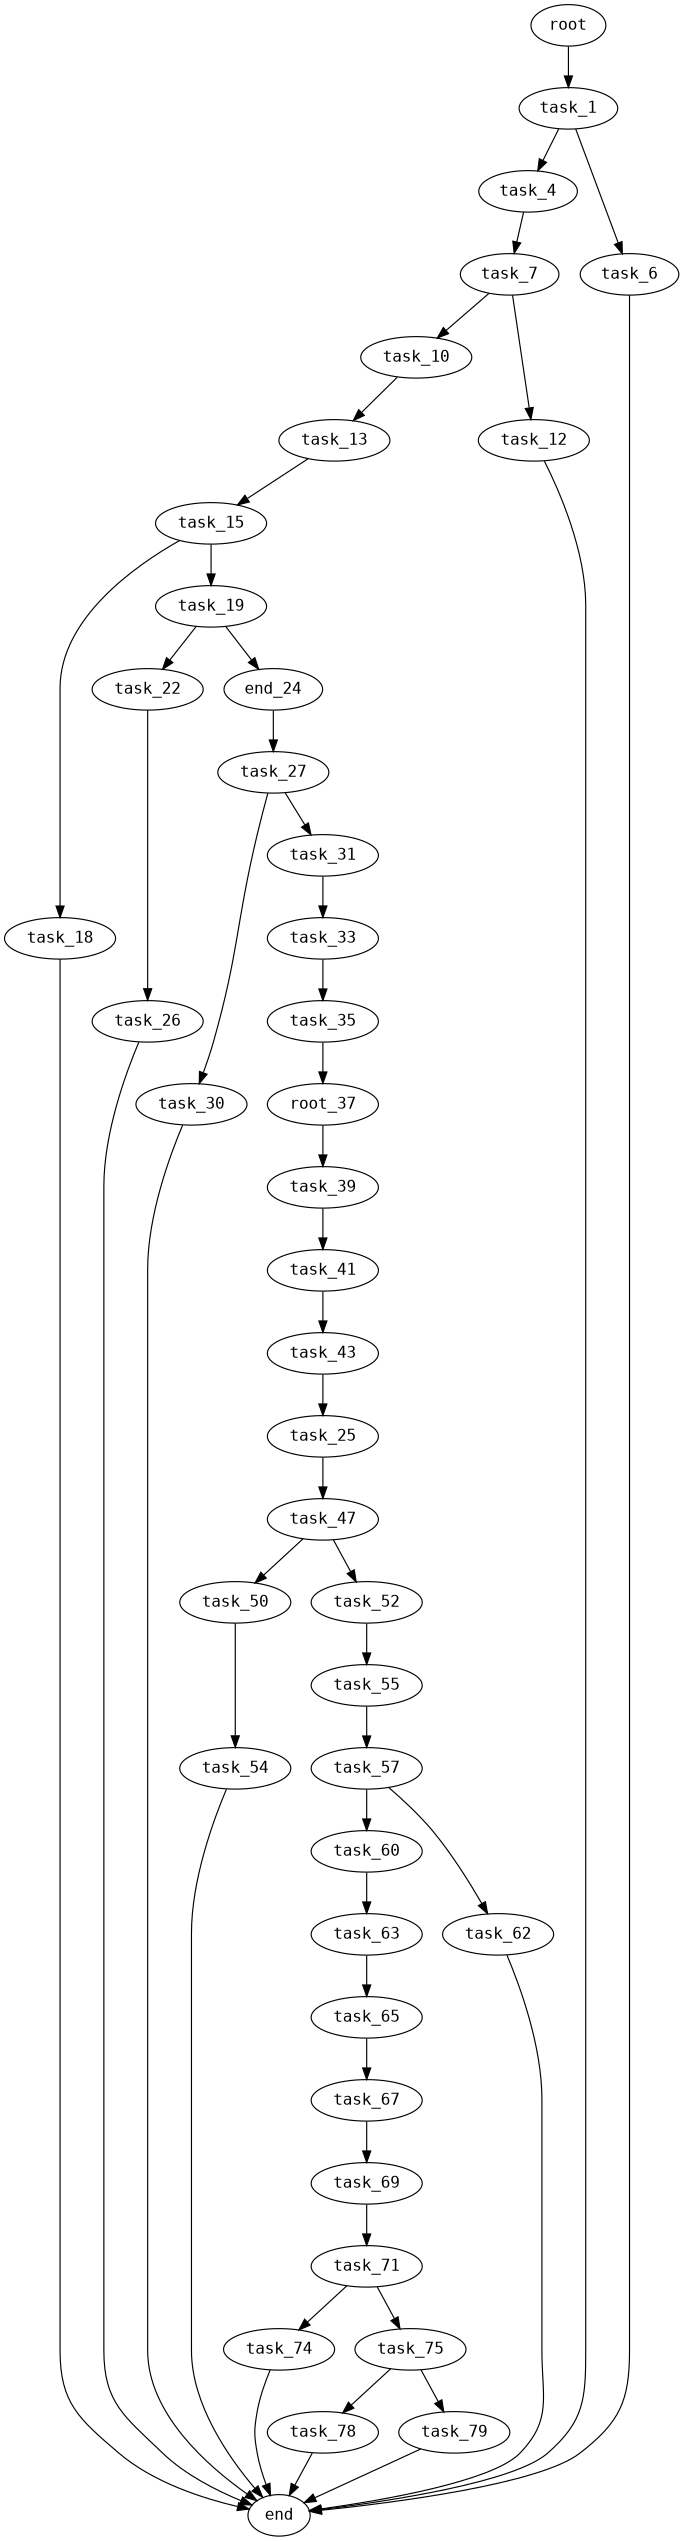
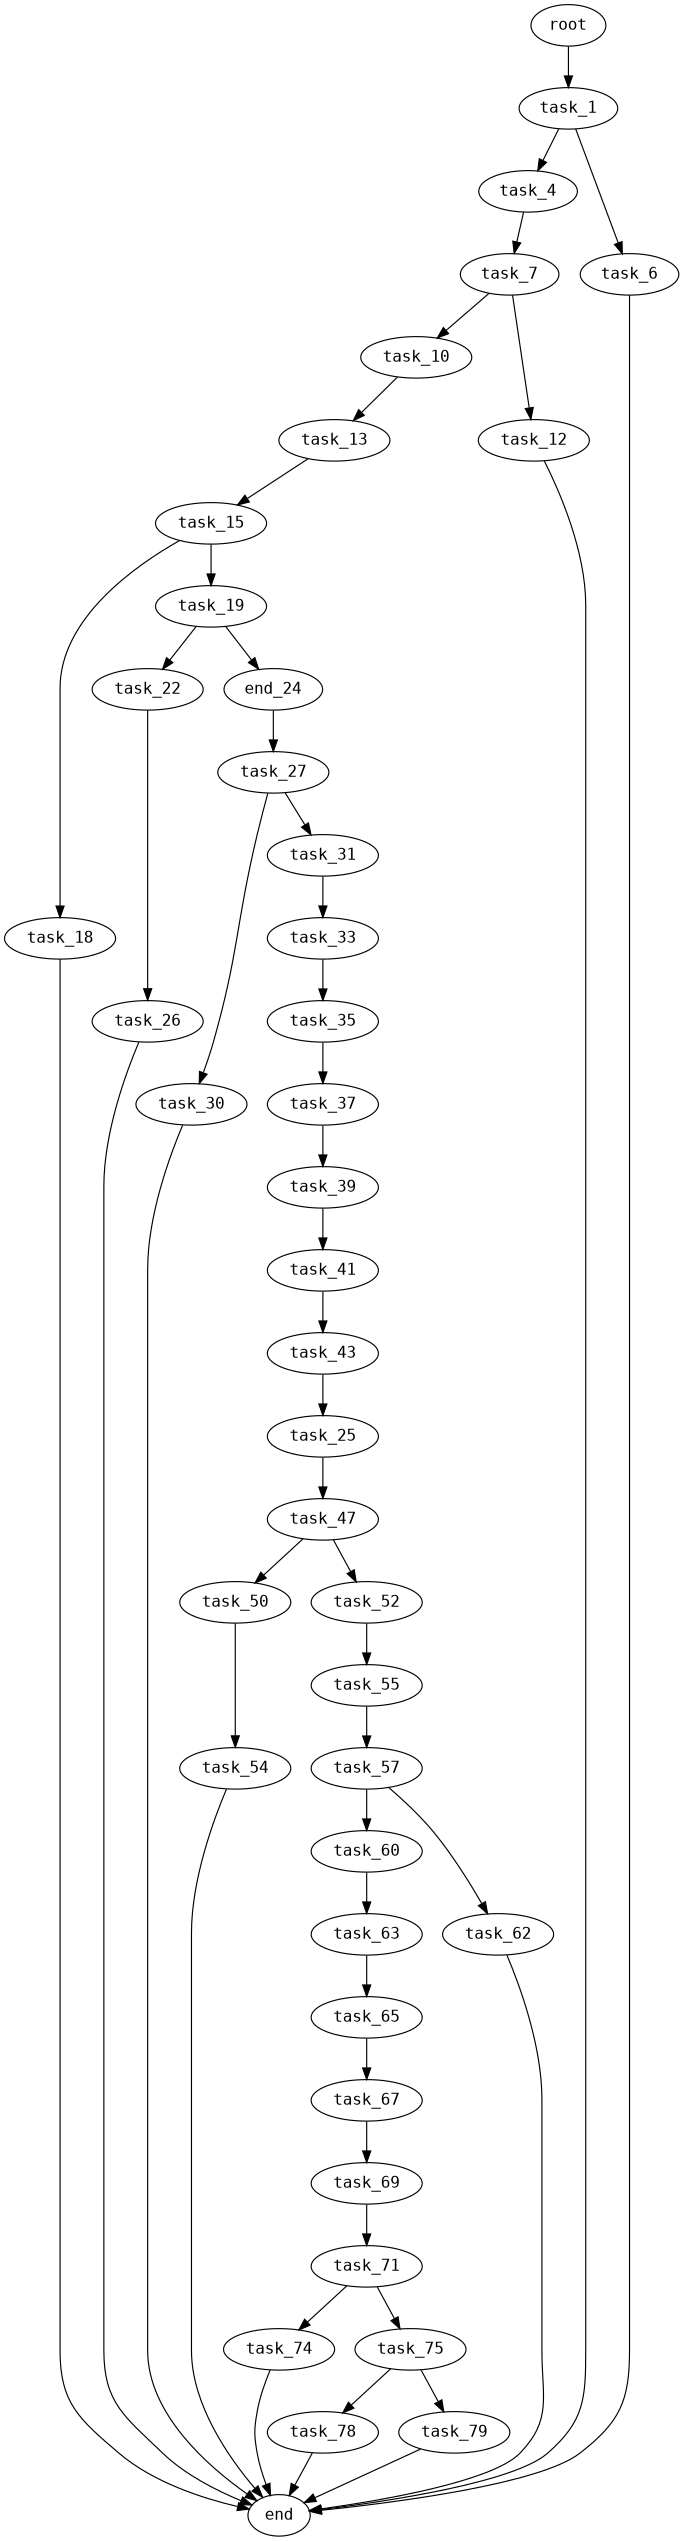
  digraph {
    fontname="DejaVu Sans Mono"
    node [fontname="DejaVu Sans Mono"]
    edge [fontname="DejaVu Sans Mono"]
    root
    task_1
    task_4
    task_6
    task_7
    end
    task_10
    task_12
    task_13
    task_15
    task_18
    task_19
    task_22
    n14 [label=end_24]
    task_26
    task_27
    task_30
    task_31
    task_33
    task_35
-   task_37 [label=root_37]
+   task_37
    task_39
    task_41
    task_43
    n25 [label=task_25]
    task_47
    task_50
    task_52
    task_54
    task_55
    task_57
    task_60
    task_62
    task_63
    task_65
    task_67
    task_69
    task_71
    task_74
    task_75
    task_78
    task_79
    root -> task_1
    task_1 -> task_4
    task_1 -> task_6
    task_4 -> task_7
    task_6 -> end
    task_7 -> task_10
    task_7 -> task_12
    task_10 -> task_13
    task_12 -> end
    task_13 -> task_15
    task_15 -> task_18
    task_15 -> task_19
    task_18 -> end
    task_19 -> task_22
    task_19 -> n14
    task_22 -> task_26
    n14 -> task_27
    task_26 -> end
    task_27 -> task_30
    task_27 -> task_31
    task_30 -> end
    task_31 -> task_33
    task_33 -> task_35
    task_35 -> task_37
    task_37 -> task_39
    task_39 -> task_41
    task_41 -> task_43
    task_43 -> n25
    n25 -> task_47
    task_47 -> task_50
    task_47 -> task_52
    task_50 -> task_54
    task_52 -> task_55
    task_54 -> end
    task_55 -> task_57
    task_57 -> task_60
    task_57 -> task_62
    task_60 -> task_63
    task_62 -> end
    task_63 -> task_65
    task_65 -> task_67
    task_67 -> task_69
    task_69 -> task_71
    task_71 -> task_74
    task_71 -> task_75
    task_74 -> end
    task_75 -> task_78
    task_75 -> task_79
    task_78 -> end
    task_79 -> end
  }
